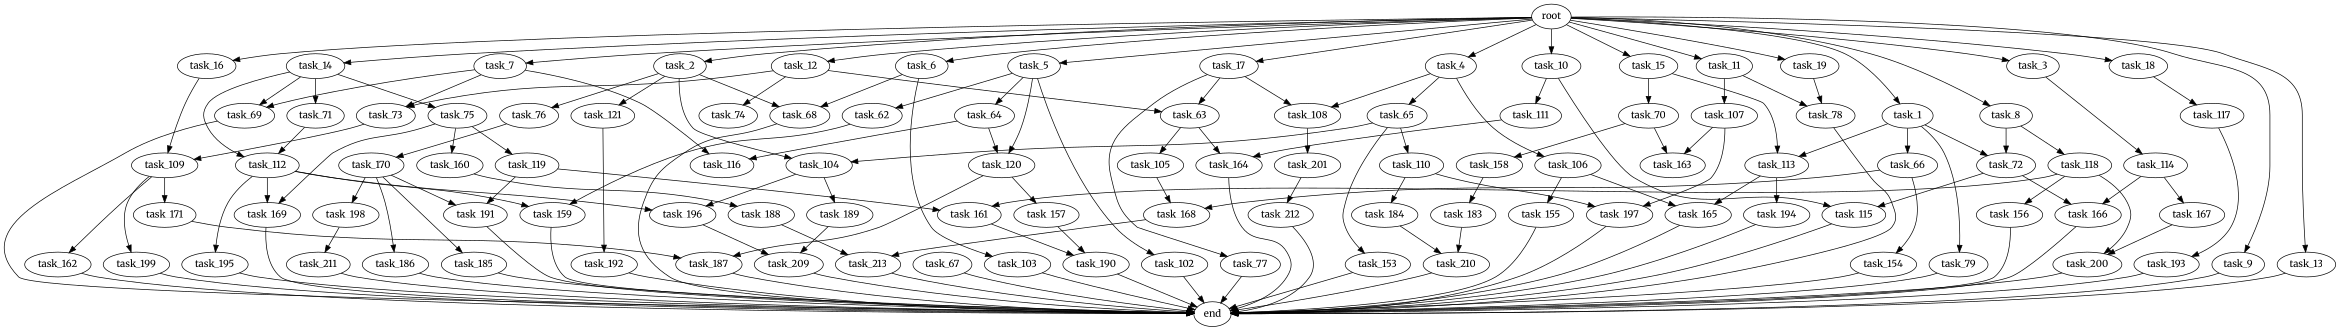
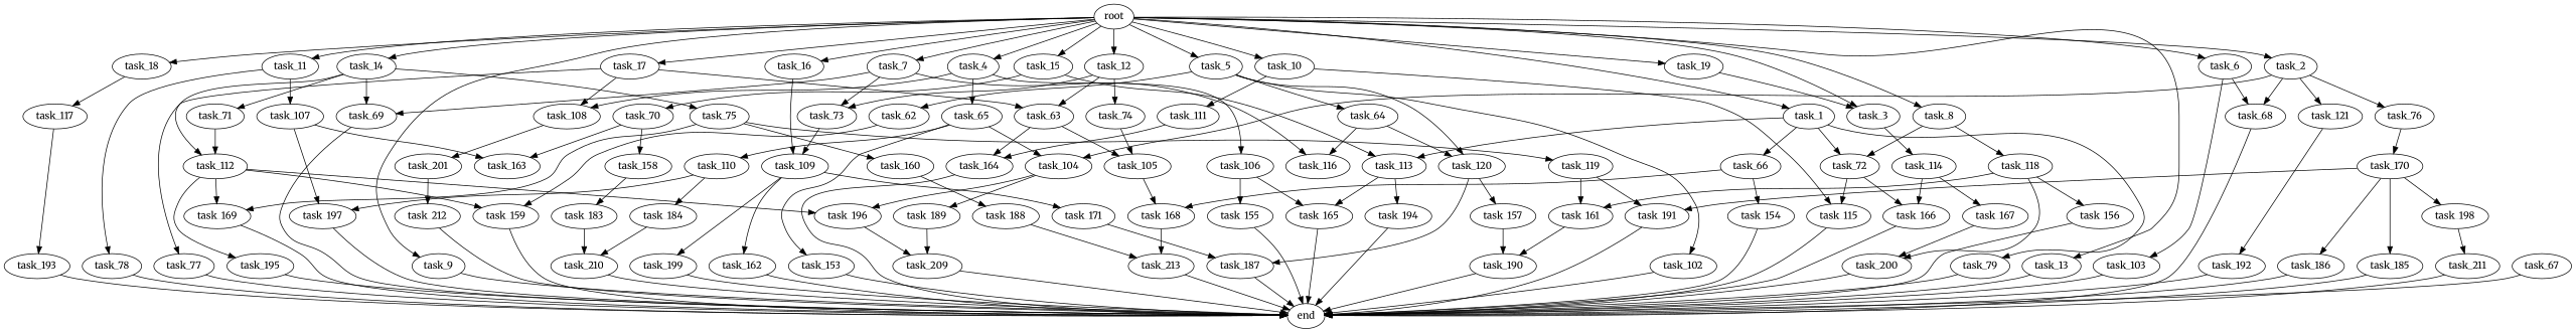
  digraph {
    fontname=Merriweather
    node [fontname=Merriweather]
    edge [fontname=Merriweather]
    task_104
    task_189
    task_196
    task_209
    task_171
    task_187
    end
    task_195
    task_64
    task_120
    task_116
    task_157
    task_17
    task_63
    task_108
    task_77
    task_105
    task_164
    task_201
    task_190
    task_15
    task_113
    task_70
    task_165
    task_194
    task_163
    task_158
    task_112
    task_169
    task_159
    task_69
    task_11
    task_107
    task_78
    task_197
    task_199
    task_73
    task_109
    task_162
    task_67
    task_7
    task_192
    task_185
    task_115
    task_75
    task_119
    task_160
    task_161
    task_191
    task_188
    task_18
    task_117
    task_193
    task_79
    task_168
    task_213
    task_72
    task_166
    task_118
    task_200
    task_156
    task_121
    task_198
    task_211
    task_170
    task_186
    task_3
    task_114
    task_167
    task_14
    task_71
    task_153
    task_212
    task_183
    task_210
    task_9
    task_111
    task_184
    task_62
    root
    task_4
    task_19
    task_13
    task_5
    task_6
    task_16
    task_10
    task_2
    task_12
    task_8
    task_1
    task_65
    task_106
    task_102
    task_103
    task_68
    task_76
    task_74
    task_66
    task_110
    task_155
    task_154
    task_104 -> task_189
    task_104 -> task_196
    task_189 -> task_209
    task_196 -> task_209
    task_209 -> end
    task_171 -> task_187
    task_187 -> end
    task_195 -> end
    task_64 -> task_120
    task_64 -> task_116
    task_120 -> task_187
    task_120 -> task_157
    task_157 -> task_190
    task_17 -> task_63
    task_17 -> task_108
    task_17 -> task_77
    task_63 -> task_105
    task_63 -> task_164
    task_108 -> task_201
    task_77 -> end
    task_105 -> task_168
    task_164 -> end
    task_201 -> task_212
    task_190 -> end
    task_15 -> task_113
    task_15 -> task_70
    task_113 -> task_165
    task_113 -> task_194
    task_70 -> task_163
    task_70 -> task_158
    task_165 -> end
    task_194 -> end
    task_158 -> task_183
    task_112 -> task_196
    task_112 -> task_195
    task_112 -> task_169
    task_112 -> task_159
    task_169 -> end
    task_159 -> end
    task_69 -> end
    task_11 -> task_107
    task_11 -> task_78
    task_107 -> task_163
    task_107 -> task_197
    task_78 -> end
    task_197 -> end
    task_199 -> end
    task_73 -> task_109
    task_109 -> task_171
    task_109 -> task_199
    task_109 -> task_162
    task_162 -> end
    task_67 -> end
    task_7 -> task_116
    task_7 -> task_69
    task_7 -> task_73
    task_192 -> end
    task_185 -> end
    task_115 -> end
    task_75 -> task_169
    task_75 -> task_119
    task_75 -> task_160
    task_119 -> task_161
    task_119 -> task_191
    task_160 -> task_188
    task_161 -> task_190
    task_191 -> end
    task_188 -> task_213
    task_18 -> task_117
    task_117 -> task_193
    task_193 -> end
    task_79 -> end
    task_168 -> task_213
    task_213 -> end
    task_72 -> task_115
    task_72 -> task_166
    task_166 -> end
    task_118 -> task_161
    task_118 -> task_200
    task_118 -> task_156
    task_200 -> end
    task_156 -> end
    task_121 -> task_192
    task_198 -> task_211
    task_211 -> end
    task_170 -> task_185
    task_170 -> task_191
    task_170 -> task_198
    task_170 -> task_186
    task_186 -> end
    task_3 -> task_114
    task_114 -> task_166
    task_114 -> task_167
    task_167 -> task_200
    task_14 -> task_112
    task_14 -> task_69
    task_14 -> task_75
    task_14 -> task_71
    task_71 -> task_112
    task_153 -> end
    task_212 -> end
    task_183 -> task_210
    task_210 -> end
    task_9 -> end
    task_111 -> task_164
    task_184 -> task_210
    task_62 -> task_159
    root -> task_17
    root -> task_15
    root -> task_11
    root -> task_7
    root -> task_18
    root -> task_3
    root -> task_14
    root -> task_9
    root -> task_4
    root -> task_19
    root -> task_13
    root -> task_5
    root -> task_6
    root -> task_16
    root -> task_10
    root -> task_2
    root -> task_12
    root -> task_8
    root -> task_1
    task_4 -> task_108
    task_4 -> task_65
    task_4 -> task_106
-   task_19 -> task_78
+   task_19 -> task_3
    task_13 -> end
    task_5 -> task_64
    task_5 -> task_120
    task_5 -> task_62
    task_5 -> task_102
    task_6 -> task_103
    task_6 -> task_68
    task_16 -> task_109
    task_10 -> task_115
    task_10 -> task_111
    task_2 -> task_104
    task_2 -> task_121
    task_2 -> task_68
    task_2 -> task_76
    task_12 -> task_63
    task_12 -> task_73
    task_12 -> task_74
    task_8 -> task_72
    task_8 -> task_118
    task_1 -> task_113
    task_1 -> task_79
    task_1 -> task_72
    task_1 -> task_66
    task_65 -> task_104
    task_65 -> task_153
    task_65 -> task_110
    task_106 -> task_165
    task_106 -> task_155
    task_102 -> end
    task_103 -> end
    task_68 -> end
    task_76 -> task_170
+   task_74 -> task_105
    task_66 -> task_168
    task_66 -> task_154
    task_110 -> task_197
    task_110 -> task_184
    task_155 -> end
    task_154 -> end
  }
